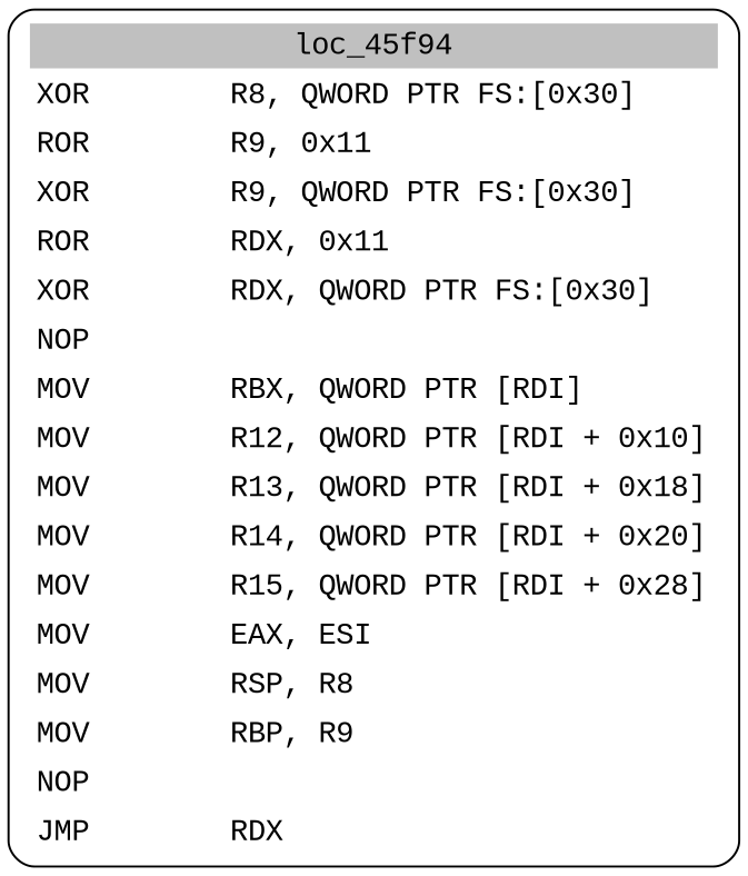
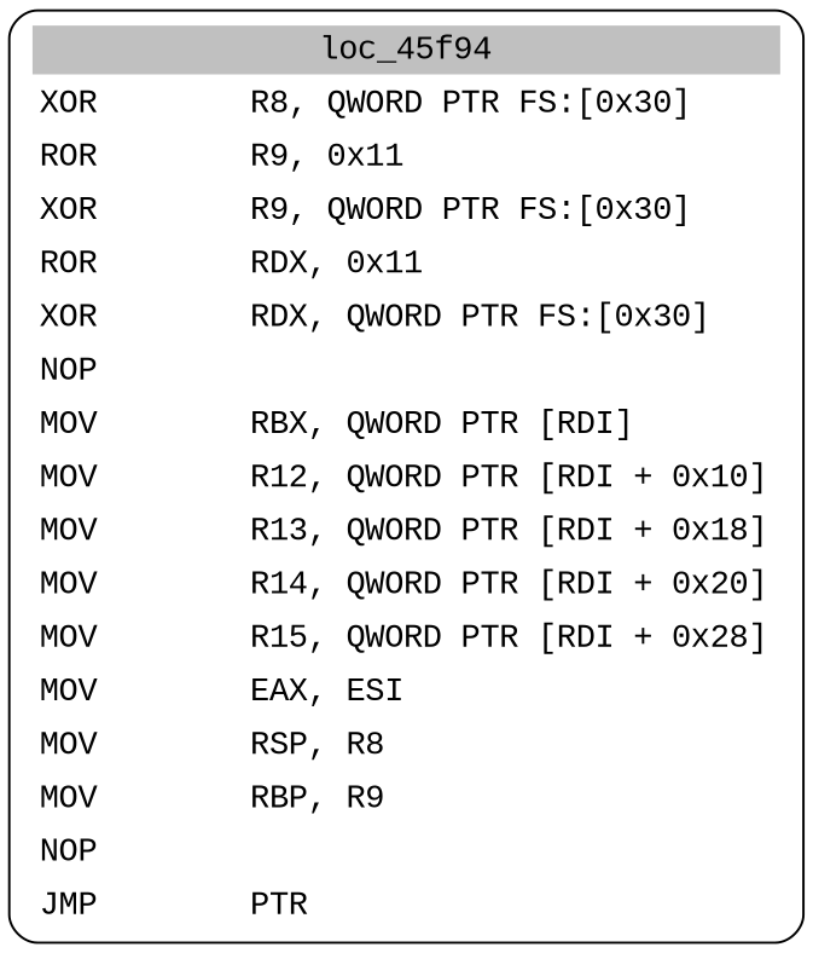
  digraph {
-   n1 [fontname="Courier New" label=<<table border="0" cellborder="0" cellpadding="3"><tr><td align="center" colspan="2" bgcolor="grey">loc_45f94</td></tr><tr><td align="left">XOR        R8, QWORD PTR FS:[0x30]</td></tr><tr><td align="left">ROR        R9, 0x11</td></tr><tr><td align="left">XOR        R9, QWORD PTR FS:[0x30]</td></tr><tr><td align="left">ROR        RDX, 0x11</td></tr><tr><td align="left">XOR        RDX, QWORD PTR FS:[0x30]</td></tr><tr><td align="left">NOP        </td></tr><tr><td align="left">MOV        RBX, QWORD PTR [RDI]</td></tr><tr><td align="left">MOV        R12, QWORD PTR [RDI + 0x10]</td></tr><tr><td align="left">MOV        R13, QWORD PTR [RDI + 0x18]</td></tr><tr><td align="left">MOV        R14, QWORD PTR [RDI + 0x20]</td></tr><tr><td align="left">MOV        R15, QWORD PTR [RDI + 0x28]</td></tr><tr><td align="left">MOV        EAX, ESI</td></tr><tr><td align="left">MOV        RSP, R8</td></tr><tr><td align="left">MOV        RBP, R9</td></tr><tr><td align="left">NOP        </td></tr><tr><td align="left">JMP        RDX</td></tr></table>> shape=Mrecord]
+   n1 [fontname="Courier New" label=<<table border="0" cellborder="0" cellpadding="3"><tr><td align="center" colspan="2" bgcolor="grey">loc_45f94</td></tr><tr><td align="left">XOR        R8, QWORD PTR FS:[0x30]</td></tr><tr><td align="left">ROR        R9, 0x11</td></tr><tr><td align="left">XOR        R9, QWORD PTR FS:[0x30]</td></tr><tr><td align="left">ROR        RDX, 0x11</td></tr><tr><td align="left">XOR        RDX, QWORD PTR FS:[0x30]</td></tr><tr><td align="left">NOP        </td></tr><tr><td align="left">MOV        RBX, QWORD PTR [RDI]</td></tr><tr><td align="left">MOV        R12, QWORD PTR [RDI + 0x10]</td></tr><tr><td align="left">MOV        R13, QWORD PTR [RDI + 0x18]</td></tr><tr><td align="left">MOV        R14, QWORD PTR [RDI + 0x20]</td></tr><tr><td align="left">MOV        R15, QWORD PTR [RDI + 0x28]</td></tr><tr><td align="left">MOV        EAX, ESI</td></tr><tr><td align="left">MOV        RSP, R8</td></tr><tr><td align="left">MOV        RBP, R9</td></tr><tr><td align="left">NOP        </td></tr><tr><td align="left">JMP        PTR</td></tr></table>> shape=Mrecord]
  }
